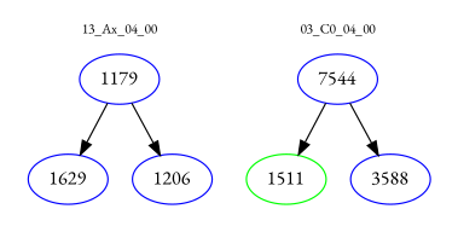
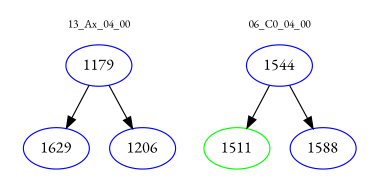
  digraph {
    fontname="EB Garamond"
    node [color=blue fontname="EB Garamond"]
    edge [color=black fontname="EB Garamond"]
    n1 [label=1179]
    n2 [label=1629]
    n3 [label=1206]
-   n4 [label=7544]
+   n4 [label=1544]
    n5 [color=green label=1511]
-   n6 [label=3588]
+   n6 [label=1588]
    subgraph cluster_1 {
      color=white
      fontsize=10
      label="13_Ax_04_00"
      n1
      n2
      n3
    }
    subgraph cluster_2 {
      color=white
      fontsize=10
-     label="03_C0_04_00"
+     label="06_C0_04_00"
      n4
      n5
      n6
    }
    n1 -> n2
    n1 -> n3
    n4 -> n5
    n4 -> n6
  }
